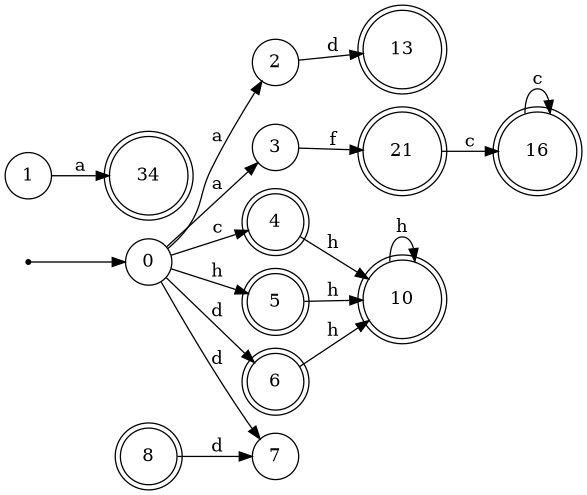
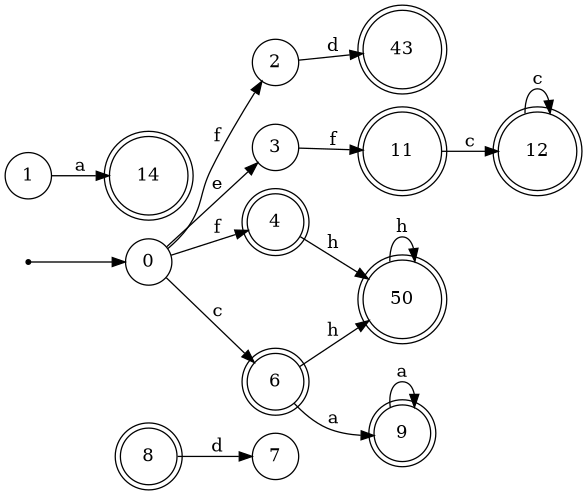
  digraph {
    rankdir=LR
    node [shape=doublecircle]
    dummy0 [shape=point]
    0 [shape=circle]
    2 [shape=circle]
    3 [shape=circle]
    4
-   5
    6
    7 [shape=circle]
    1 [shape=circle]
-   14 [label=34]
-   13
-   11 [label=21]
-   10
-   12 [label=16]
+   14
+   13 [label=43]
+   11
+   10 [label=50]
+   9
+   12
    8
    dummy0 -> 0
-   0 -> 2 [label=a]
-   0 -> 3 [label=a]
-   0 -> 4 [label=c]
-   0 -> 5 [label=h]
-   0 -> 6 [label=d]
-   0 -> 7 [label=d]
+   0 -> 2 [label=f]
+   0 -> 3 [label=e]
+   0 -> 4 [label=f]
+   0 -> 6 [label=c]
    2 -> 13 [label=d]
    3 -> 11 [label=f]
    4 -> 10 [label=h]
-   5 -> 10 [label=h]
    6 -> 10 [label=h]
+   6 -> 9 [label=a]
    1 -> 14 [label=a]
    11 -> 12 [label=c]
    10 -> 10 [label=h]
+   9 -> 9 [label=a]
    12 -> 12 [label=c]
    8 -> 7 [label=d]
  }
